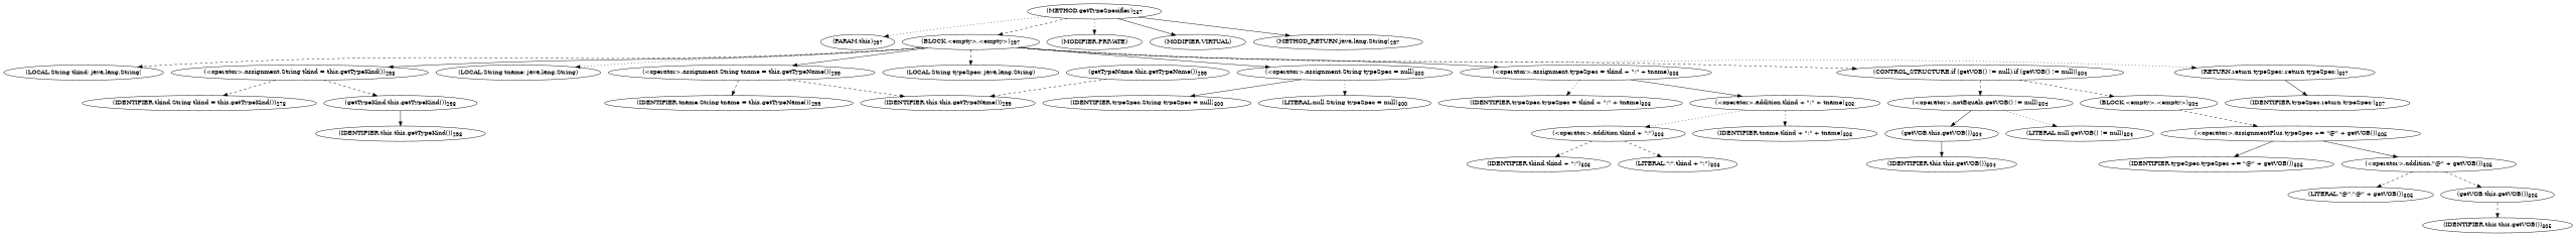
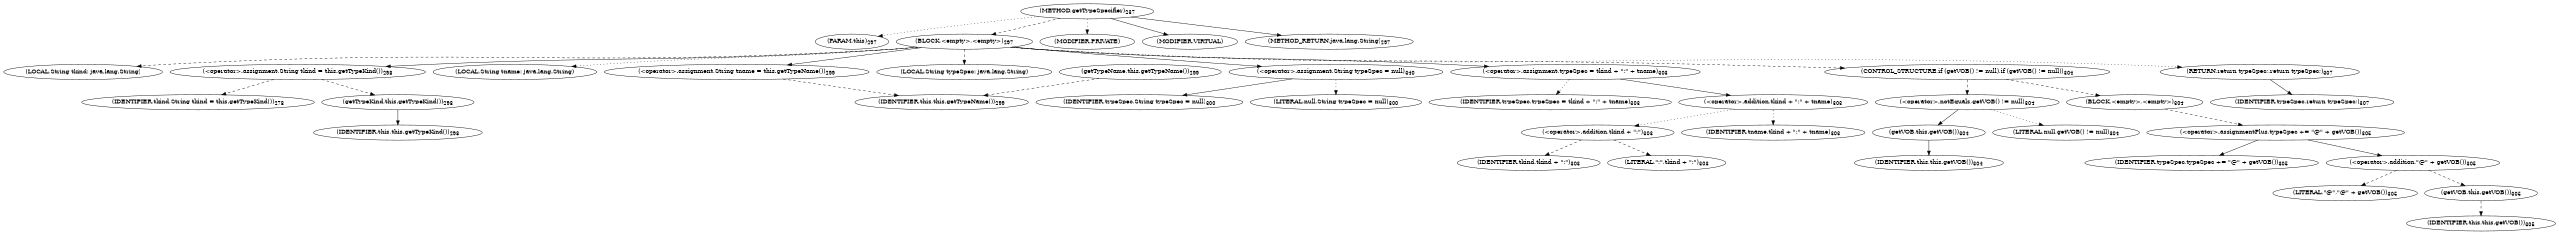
  digraph {
    edge [style=dashed]
    n1 [label=<(METHOD,getTypeSpecifier)<SUB>237</SUB>>]
    n2 [label=<(PARAM,this)<SUB>297</SUB>>]
    n3 [label=<(BLOCK,&lt;empty&gt;,&lt;empty&gt;)<SUB>297</SUB>>]
    n4 [label=<(MODIFIER,PRIVATE)>]
    n5 [label=<(MODIFIER,VIRTUAL)>]
    n6 [label=<(METHOD_RETURN,java.lang.String)<SUB>297</SUB>>]
    n7 [label=<(LOCAL,String tkind: java.lang.String)>]
    n8 [label=<(&lt;operator&gt;.assignment,String tkind = this.getTypeKind())<SUB>298</SUB>>]
    n9 [label=<(LOCAL,String tname: java.lang.String)>]
    n10 [label=<(&lt;operator&gt;.assignment,String tname = this.getTypeName())<SUB>299</SUB>>]
    n11 [label=<(LOCAL,String typeSpec: java.lang.String)>]
-   n12 [label=<(&lt;operator&gt;.assignment,String typeSpec = null)<SUB>300</SUB>>]
+   n12 [label=<(&lt;operator&gt;.assignment,String typeSpec = null)<SUB>340</SUB>>]
    n13 [label=<(&lt;operator&gt;.assignment,typeSpec = tkind + &quot;:&quot; + tname)<SUB>303</SUB>>]
    n14 [label=<(CONTROL_STRUCTURE,if (getVOB() != null),if (getVOB() != null))<SUB>304</SUB>>]
    n15 [label=<(RETURN,return typeSpec;,return typeSpec;)<SUB>307</SUB>>]
    n16 [label=<(IDENTIFIER,tkind,String tkind = this.getTypeKind())<SUB>278</SUB>>]
    n17 [label=<(getTypeKind,this.getTypeKind())<SUB>298</SUB>>]
-   n18 [label=<(IDENTIFIER,tname,String tname = this.getTypeName())<SUB>299</SUB>>]
    n19 [label=<(IDENTIFIER,this,this.getTypeName())<SUB>299</SUB>>]
    n20 [label=<(IDENTIFIER,typeSpec,String typeSpec = null)<SUB>300</SUB>>]
    n21 [label=<(LITERAL,null,String typeSpec = null)<SUB>300</SUB>>]
    n22 [label=<(IDENTIFIER,typeSpec,typeSpec = tkind + &quot;:&quot; + tname)<SUB>303</SUB>>]
    n23 [label=<(&lt;operator&gt;.addition,tkind + &quot;:&quot; + tname)<SUB>303</SUB>>]
    n24 [label=<(&lt;operator&gt;.notEquals,getVOB() != null)<SUB>304</SUB>>]
    n25 [label=<(BLOCK,&lt;empty&gt;,&lt;empty&gt;)<SUB>304</SUB>>]
    n26 [label=<(IDENTIFIER,typeSpec,return typeSpec;)<SUB>307</SUB>>]
    n27 [label=<(IDENTIFIER,this,this.getTypeKind())<SUB>298</SUB>>]
    n28 [label=<(getTypeName,this.getTypeName())<SUB>299</SUB>>]
    n29 [label=<(&lt;operator&gt;.addition,tkind + &quot;:&quot;)<SUB>303</SUB>>]
    n30 [label=<(IDENTIFIER,tname,tkind + &quot;:&quot; + tname)<SUB>303</SUB>>]
    n31 [label=<(IDENTIFIER,tkind,tkind + &quot;:&quot;)<SUB>303</SUB>>]
    n32 [label=<(LITERAL,&quot;:&quot;,tkind + &quot;:&quot;)<SUB>303</SUB>>]
    n33 [label=<(getVOB,this.getVOB())<SUB>304</SUB>>]
    n34 [label=<(LITERAL,null,getVOB() != null)<SUB>304</SUB>>]
    n35 [label=<(&lt;operator&gt;.assignmentPlus,typeSpec += &quot;@&quot; + getVOB())<SUB>305</SUB>>]
    n36 [label=<(IDENTIFIER,this,this.getVOB())<SUB>304</SUB>>]
    n37 [label=<(IDENTIFIER,typeSpec,typeSpec += &quot;@&quot; + getVOB())<SUB>305</SUB>>]
    n38 [label=<(&lt;operator&gt;.addition,&quot;@&quot; + getVOB())<SUB>305</SUB>>]
    n39 [label=<(LITERAL,&quot;@&quot;,&quot;@&quot; + getVOB())<SUB>305</SUB>>]
    n40 [label=<(getVOB,this.getVOB())<SUB>305</SUB>>]
    n41 [label=<(IDENTIFIER,this,this.getVOB())<SUB>305</SUB>>]
    n1 -> n2 [style=dotted]
    n1 -> n3
    n1 -> n4 [style=dotted]
    n1 -> n5 [style=solid]
    n1 -> n6 [style=solid]
    n3 -> n7
    n3 -> n8 [style=solid]
    n3 -> n9 [style=dotted]
    n3 -> n10 [style=solid]
    n3 -> n11
    n3 -> n12 [style=solid]
    n3 -> n13 [style=solid]
    n3 -> n14
    n3 -> n15 [style=dotted]
    n8 -> n16
    n8 -> n17
-   n10 -> n18
    n10 -> n19
    n12 -> n20 [style=solid]
    n12 -> n21 [style=dotted]
    n13 -> n22 [style=dotted]
    n13 -> n23 [style=solid]
    n14 -> n24
    n14 -> n25
    n15 -> n26 [style=solid]
    n17 -> n27 [style=solid]
    n23 -> n29 [style=dotted]
    n23 -> n30 [style=dotted]
    n24 -> n33 [style=solid]
    n24 -> n34 [style=dotted]
    n25 -> n35
    n28 -> n19
    n29 -> n31
    n29 -> n32
    n33 -> n36 [style=solid]
    n35 -> n37 [style=solid]
    n35 -> n38 [style=solid]
    n38 -> n39
    n38 -> n40
    n40 -> n41
  }
